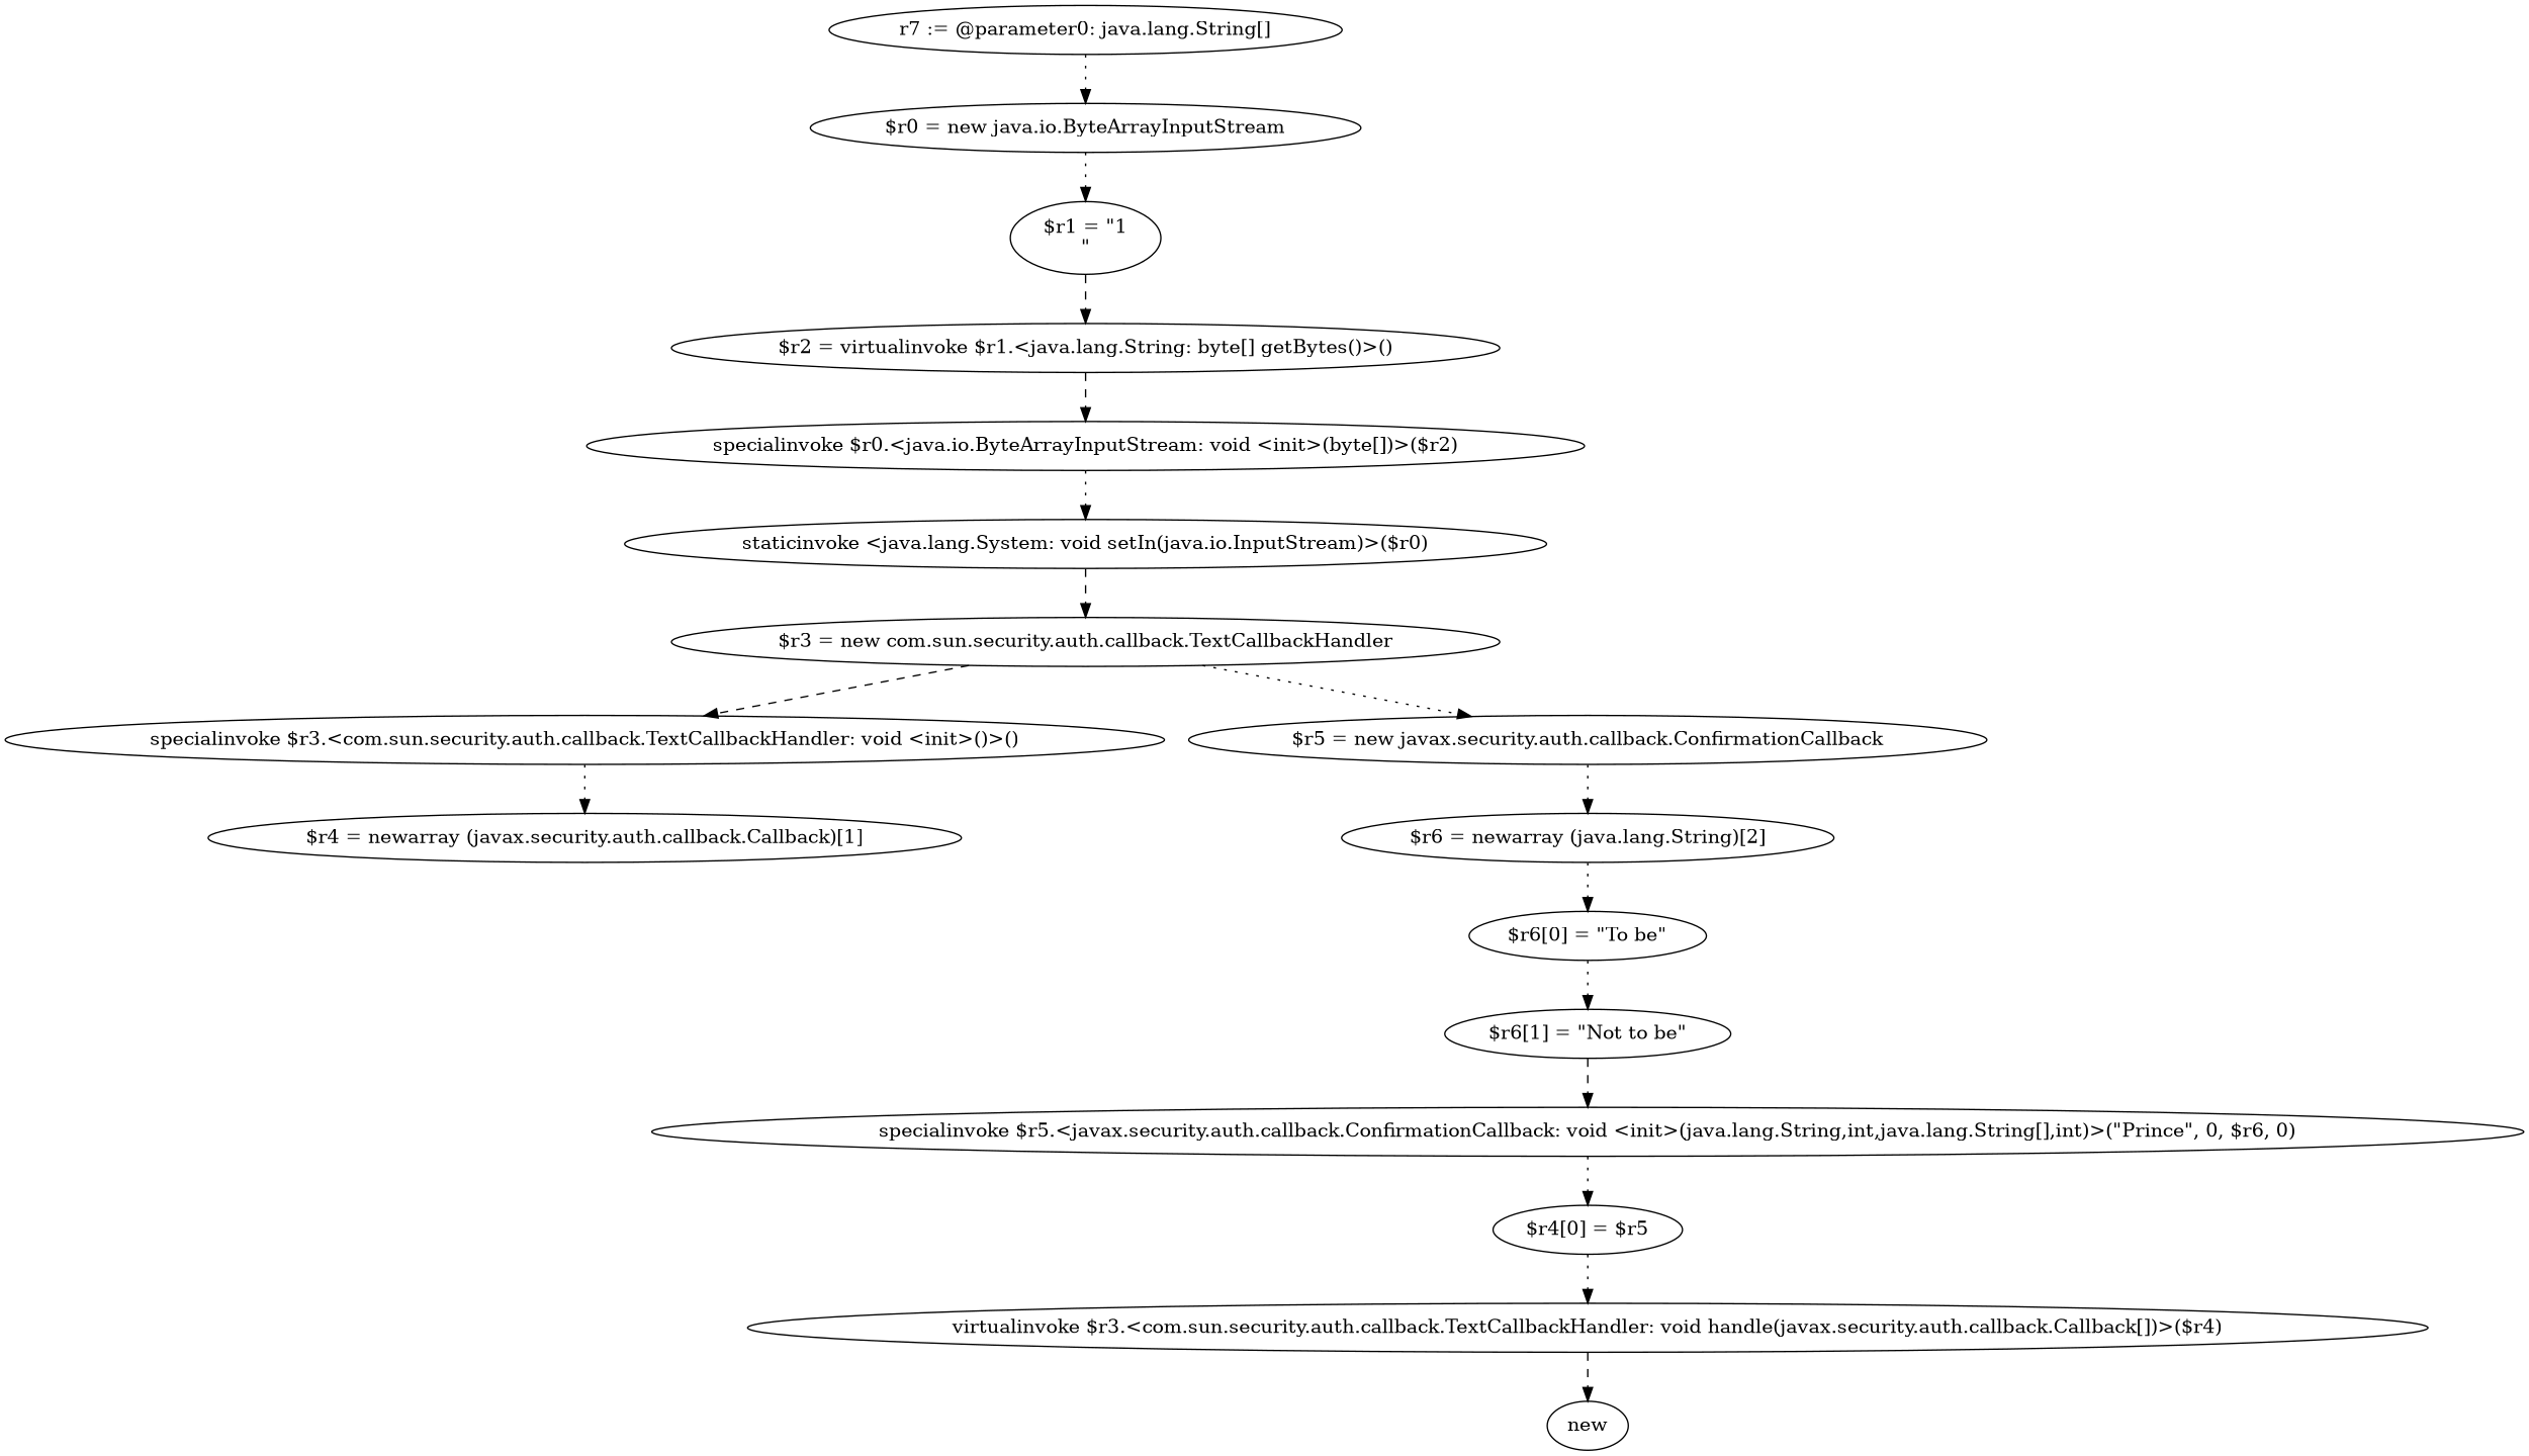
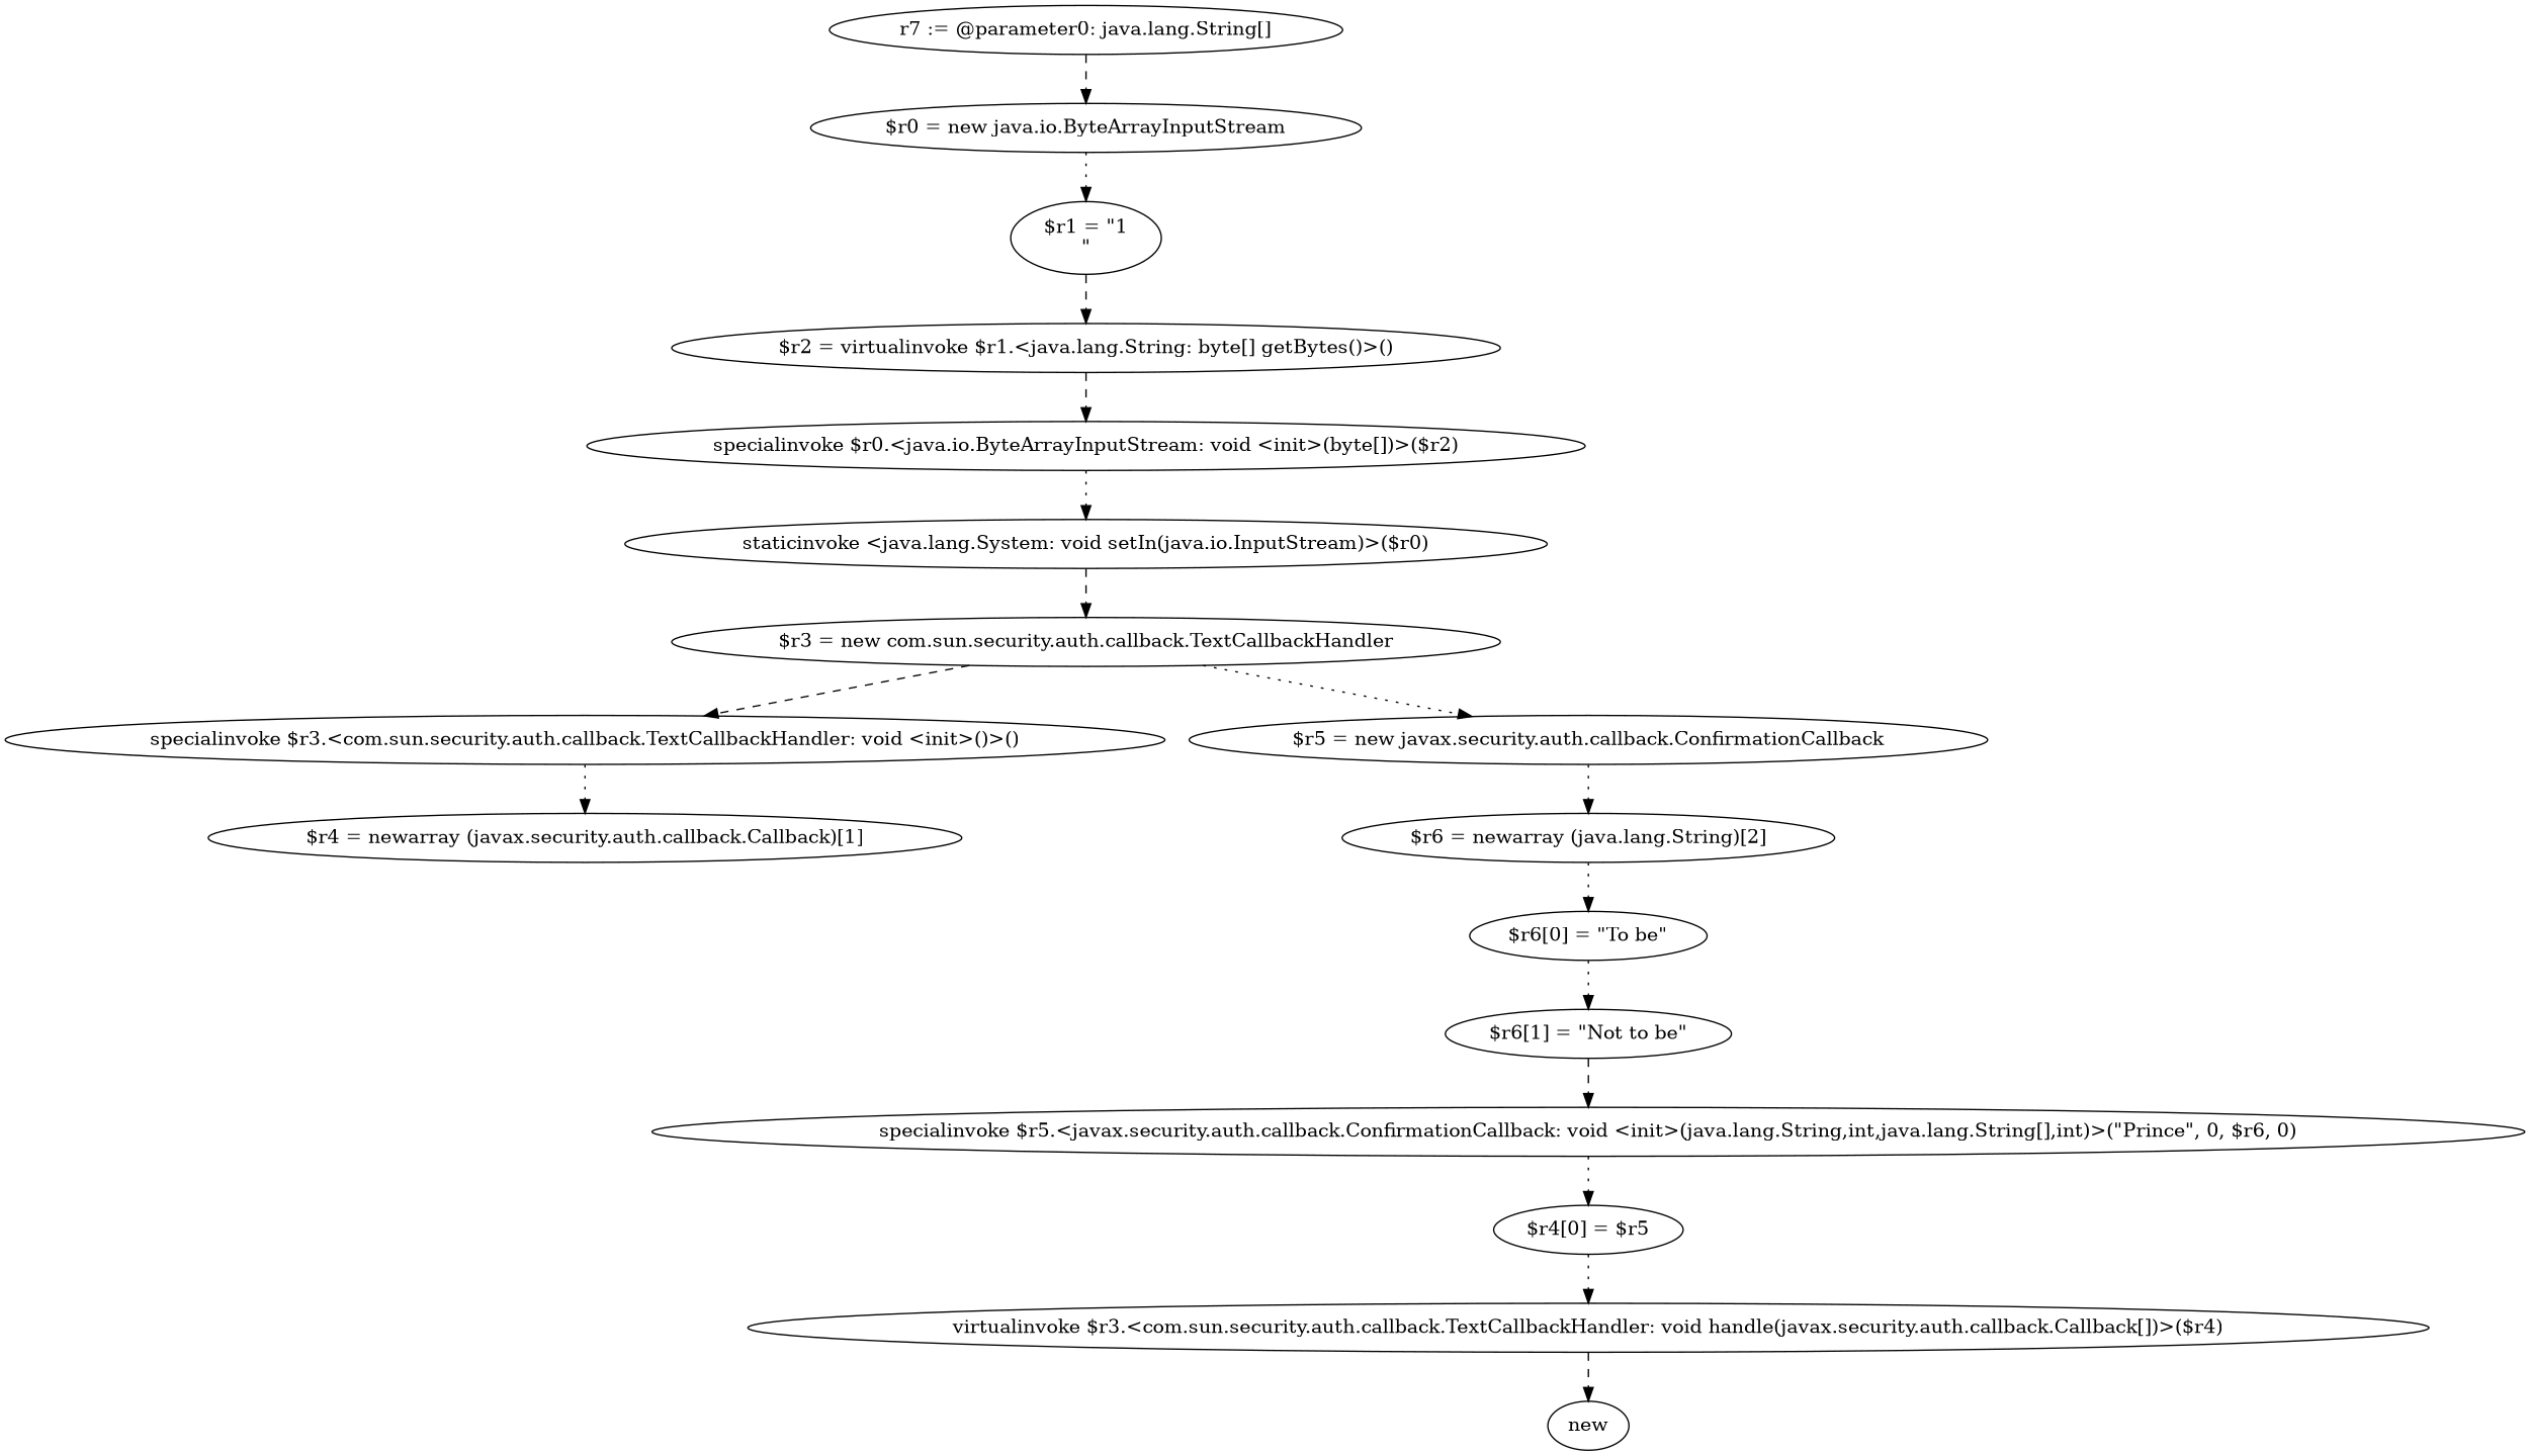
  digraph {
    edge [style=dotted]
    "r7 := @parameter0: java.lang.String[]"
    "$r0 = new java.io.ByteArrayInputStream"
    "$r1 = \"1\n\""
    "$r2 = virtualinvoke $r1.<java.lang.String: byte[] getBytes()>()"
    "specialinvoke $r0.<java.io.ByteArrayInputStream: void <init>(byte[])>($r2)"
    "staticinvoke <java.lang.System: void setIn(java.io.InputStream)>($r0)"
    "$r3 = new com.sun.security.auth.callback.TextCallbackHandler"
    "specialinvoke $r3.<com.sun.security.auth.callback.TextCallbackHandler: void <init>()>()"
    "$r5 = new javax.security.auth.callback.ConfirmationCallback"
    "$r4 = newarray (javax.security.auth.callback.Callback)[1]"
    "$r6 = newarray (java.lang.String)[2]"
    "$r6[0] = \"To be\""
    "$r6[1] = \"Not to be\""
    "specialinvoke $r5.<javax.security.auth.callback.ConfirmationCallback: void <init>(java.lang.String,int,java.lang.String[],int)>(\"Prince\", 0, $r6, 0)"
    "$r4[0] = $r5"
    "virtualinvoke $r3.<com.sun.security.auth.callback.TextCallbackHandler: void handle(javax.security.auth.callback.Callback[])>($r4)"
    n17 [label=new]
-   "r7 := @parameter0: java.lang.String[]" -> "$r0 = new java.io.ByteArrayInputStream"
+   "r7 := @parameter0: java.lang.String[]" -> "$r0 = new java.io.ByteArrayInputStream" [style=dashed]
    "$r0 = new java.io.ByteArrayInputStream" -> "$r1 = \"1\n\""
    "$r1 = \"1\n\"" -> "$r2 = virtualinvoke $r1.<java.lang.String: byte[] getBytes()>()" [style=dashed]
    "$r2 = virtualinvoke $r1.<java.lang.String: byte[] getBytes()>()" -> "specialinvoke $r0.<java.io.ByteArrayInputStream: void <init>(byte[])>($r2)" [style=dashed]
    "specialinvoke $r0.<java.io.ByteArrayInputStream: void <init>(byte[])>($r2)" -> "staticinvoke <java.lang.System: void setIn(java.io.InputStream)>($r0)"
    "staticinvoke <java.lang.System: void setIn(java.io.InputStream)>($r0)" -> "$r3 = new com.sun.security.auth.callback.TextCallbackHandler" [style=dashed]
    "$r3 = new com.sun.security.auth.callback.TextCallbackHandler" -> "specialinvoke $r3.<com.sun.security.auth.callback.TextCallbackHandler: void <init>()>()" [style=dashed]
    "$r3 = new com.sun.security.auth.callback.TextCallbackHandler" -> "$r5 = new javax.security.auth.callback.ConfirmationCallback"
    "specialinvoke $r3.<com.sun.security.auth.callback.TextCallbackHandler: void <init>()>()" -> "$r4 = newarray (javax.security.auth.callback.Callback)[1]"
    "$r5 = new javax.security.auth.callback.ConfirmationCallback" -> "$r6 = newarray (java.lang.String)[2]"
    "$r6 = newarray (java.lang.String)[2]" -> "$r6[0] = \"To be\""
    "$r6[0] = \"To be\"" -> "$r6[1] = \"Not to be\""
    "$r6[1] = \"Not to be\"" -> "specialinvoke $r5.<javax.security.auth.callback.ConfirmationCallback: void <init>(java.lang.String,int,java.lang.String[],int)>(\"Prince\", 0, $r6, 0)" [style=dashed]
    "specialinvoke $r5.<javax.security.auth.callback.ConfirmationCallback: void <init>(java.lang.String,int,java.lang.String[],int)>(\"Prince\", 0, $r6, 0)" -> "$r4[0] = $r5"
    "$r4[0] = $r5" -> "virtualinvoke $r3.<com.sun.security.auth.callback.TextCallbackHandler: void handle(javax.security.auth.callback.Callback[])>($r4)"
    "virtualinvoke $r3.<com.sun.security.auth.callback.TextCallbackHandler: void handle(javax.security.auth.callback.Callback[])>($r4)" -> n17 [style=dashed]
  }
